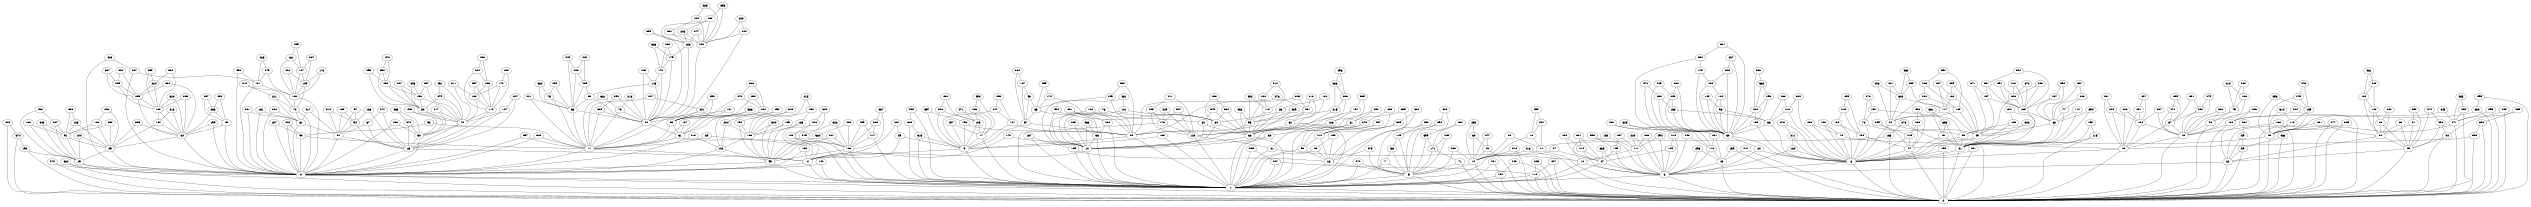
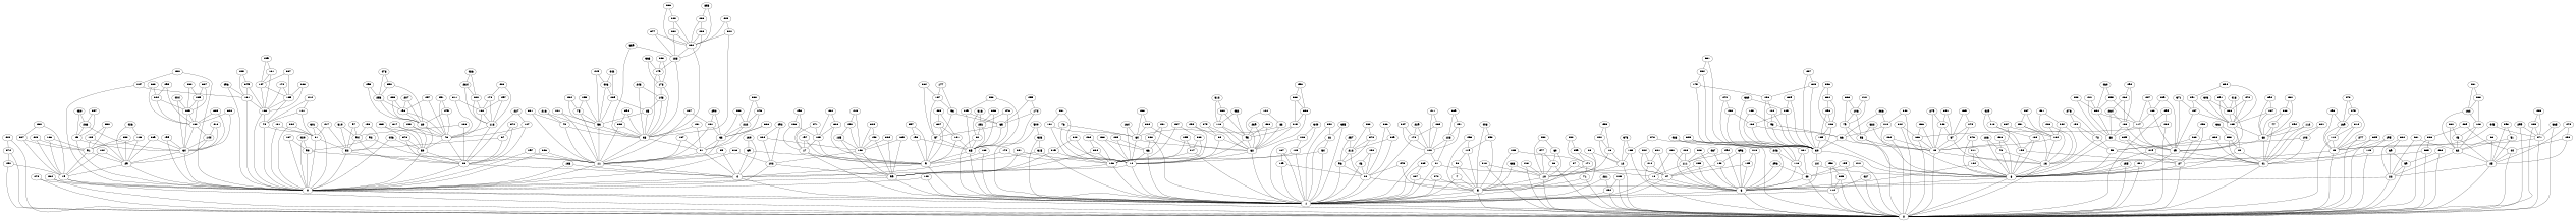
  strict graph {
    0
    1
    2
    4
    5
    6
    7
    8
    9
    10
    11
    12
    13
    14
    15
    16
    17
    18
    19
    20
    21
    22
    23
    24
    25
    26
    27
    28
    29
    30
    31
    32
    33
    34
    35
    36
    37
    38
    39
    40
    41
    42
    43
    44
    45
    46
    47
    48
    49
    50
    51
    52
    53
    54
    55
    56
    57
    58
    59
    60
    61
    62
    63
    64
    65
    66
    67
    68
    69
    70
    71
    72
    73
    74
    75
    76
    77
    78
    79
    80
    81
    82
    83
    84
    85
    87
    88
    89
    90
    91
    92
    93
    94
    95
    96
    97
    98
    99
    100
    101
    102
    103
    104
    105
    106
    107
    108
    109
    110
    111
    112
    113
    114
    115
    116
    117
    118
    119
    120
    121
    122
    123
    124
    125
    126
    127
    128
    129
    130
    131
    132
    133
    134
    135
    136
    137
    138
    139
    140
    141
    142
    143
    144
    145
    146
    147
    148
    149
    150
    151
    152
    153
    154
    155
    156
    157
    158
    159
    160
    161
    162
    163
    164
    165
    166
    167
    168
    169
    170
    171
    172
    173
    174
    175
    176
+   177
    178
    179
    180
    181
    182
    183
    184
    185
    186
    187
    188
    189
    190
    191
    192
    193
    194
    195
    196
    197
    198
    199
    200
    201
    202
    203
    204
    205
    206
    207
    208
    209
    210
    211
    212
    213
    214
    215
    216
    217
    218
    219
    220
    221
    222
    223
    224
    225
    226
    227
    228
    229
    230
    231
    232
    233
    234
    235
    236
    237
    238
    239
    240
    241
    242
    243
    244
    245
    246
    247
    248
    249
    250
    251
    252
    253
    254
    255
    256
    257
    258
    259
    260
    261
    262
    263
    264
    265
    266
    267
    268
    269
    270
    271
    272
    273
    274
    275
    276
    277
    278
    279
    280
    281
    282
    283
    284
    285
    286
    287
    288
    289
    290
    291
    292
    293
    294
    295
    296
    297
    298
    299
    300
    301
    302
    303
    304
    305
    306
    307
    308
    309
    310
    311
    312
    313
    314
    315
    316
    317
    318
    319
    320
    321
    322
    323
    324
    325
    326
    327
    328
    329
    330
    331
    332
    333
    334
    335
    336
    337
    338
    339
    340
    341
    342
    343
    344
    345
    346
    347
    348
    349
    350
    351
    352
    353
    354
    355
    356
    357
    358
    359
    360
    361
    362
    363
    364
    365
    366
    367
    368
    369
    370
    371
    372
+   373
    374
    375
    376
    377
    378
    379
    380
    381
    382
    383
    384
    385
    386
    387
    388
    389
    390
    391
    392
    393
    394
    395
    396
    397
    398
    399
    400
    401
    402
    403
    404
    405
    406
    407
    408
    409
    410
    411
    412
    413
    414
    415
    416
    417
    418
    419
    420
    421
    422
    423
    424
    425
    426
    427
    428
    429
    430
    431
    432
    433
    434
    435
    436
    437
    438
    439
    440
    441
    442
    443
    444
    445
    446
    447
    448
    449
    450
    451
    452
    453
    454
    455
    456
    457
    n457 [label=858]
    459
    460
    461
    462
    463
    464
    465
    466
    467
    468
    469
    470
    471
    472
    473
    474
    475
    476
    477
    478
    479
    480
    481
    482
    483
    484
    485
    486
    487
    488
    490
    491
    492
+   493
    494
    495
    496
    497
    498
    499
    500
    0 -- 1
    0 -- 2
    1 -- 2
    4 -- 0
    4 -- 1
    5 -- 1
    5 -- 2
    6 -- 1
    6 -- 2
    7 -- 1
    7 -- 5
    8 -- 2
    8 -- 6
    9 -- 1
    9 -- 4
    10 -- 2
    10 -- 5
    11 -- 0
    11 -- 4
    12 -- 2
    12 -- 10
    13 -- 2
    13 -- 8
    14 -- 1
    14 -- 4
    15 -- 2
    15 -- 13
    16 -- 10
    16 -- 12
    17 -- 1
    17 -- 9
    18 -- 1
    18 -- 6
    19 -- 0
    19 -- 2
    20 -- 10
    20 -- 12
    21 -- 1
    21 -- 18
    22 -- 2
    22 -- 6
    23 -- 0
    23 -- 4
    24 -- 6
    24 -- 8
    25 -- 2
    25 -- 22
    26 -- 2
    26 -- 10
    27 -- 2
    27 -- 8
    28 -- 1
    28 -- 5
    29 -- 0
    29 -- 19
    30 -- 8
    30 -- 24
    31 -- 4
    31 -- 11
    32 -- 22
    32 -- 25
    33 -- 11
    33 -- 31
    34 -- 0
    34 -- 29
    35 -- 1
    35 -- 9
    36 -- 1
    36 -- 14
    37 -- 13
    37 -- 15
    38 -- 11
    38 -- 31
    39 -- 4
    39 -- 9
    40 -- 2
    40 -- 6
    41 -- 2
    41 -- 8
    42 -- 8
    42 -- 41
    43 -- 2
    43 -- 27
    44 -- 2
    44 -- 25
    45 -- 0
    45 -- 34
    46 -- 1
    46 -- 28
    47 -- 1
    47 -- 6
    48 -- 25
    48 -- 32
    49 -- 8
    49 -- 41
    50 -- 0
    50 -- 23
    51 -- 25
    51 -- 32
    52 -- 0
    52 -- 23
    53 -- 11
    53 -- 38
    54 -- 1
    54 -- 14
    55 -- 8
    55 -- 41
    56 -- 5
    56 -- 7
    57 -- 9
    57 -- 35
    58 -- 2
    58 -- 15
    59 -- 2
    59 -- 22
    60 -- 10
    60 -- 26
    61 -- 0
    61 -- 52
    62 -- 1
    62 -- 14
    63 -- 25
    63 -- 32
    64 -- 14
    64 -- 62
    65 -- 35
    65 -- 57
    66 -- 8
    66 -- 30
    67 -- 23
    67 -- 52
    68 -- 41
    68 -- 49
    69 -- 22
    69 -- 59
    70 -- 11
    70 -- 38
    71 -- 2
    71 -- 5
    72 -- 8
    72 -- 55
    73 -- 23
    73 -- 50
    74 -- 0
    74 -- 61
    75 -- 11
    75 -- 53
    76 -- 14
    76 -- 64
    77 -- 41
    77 -- 68
    78 -- 8
    78 -- 13
    79 -- 15
    79 -- 58
    80 -- 50
    80 -- 73
    81 -- 1
    81 -- 54
    82 -- 1
    82 -- 35
    83 -- 62
    83 -- 64
    84 -- 14
    84 -- 62
    85 -- 38
    85 -- 53
    87 -- 1
    87 -- 47
    88 -- 8
    88 -- 49
    89 -- 4
    89 -- 11
    90 -- 0
    90 -- 11
    91 -- 19
    91 -- 29
    92 -- 11
    92 -- 90
    93 -- 57
    93 -- 65
    94 -- 23
    94 -- 52
    95 -- 14
    95 -- 62
    96 -- 1
    96 -- 28
    97 -- 52
    97 -- 94
    98 -- 30
    98 -- 66
    99 -- 0
    99 -- 1
    100 -- 0
    100 -- 74
    101 -- 14
    101 -- 64
    102 -- 0
    102 -- 99
    103 -- 41
    103 -- 55
    104 -- 19
    104 -- 29
    105 -- 9
    105 -- 17
    106 -- 58
    106 -- 79
    107 -- 57
    107 -- 93
    108 -- 99
    108 -- 102
    109 -- 74
    109 -- 100
    110 -- 2
    110 -- 43
    111 -- 6
    111 -- 18
    112 -- 41
    112 -- 68
    113 -- 23
    113 -- 73
    114 -- 1
    114 -- 2
    115 -- 2
    115 -- 41
    116 -- 6
    116 -- 40
    117 -- 49
    117 -- 88
    118 -- 62
    118 -- 95
    119 -- 5
    119 -- 56
    120 -- 1
    120 -- 21
    121 -- 61
    121 -- 74
    122 -- 62
    122 -- 83
    123 -- 32
    123 -- 48
    124 -- 30
    124 -- 98
    125 -- 29
    125 -- 91
    126 -- 1
    126 -- 99
    127 -- 23
    127 -- 73
    128 -- 21
    128 -- 120
    129 -- 6
    129 -- 47
    130 -- 4
    130 -- 39
    131 -- 0
    131 -- 61
    132 -- 73
    132 -- 113
    133 -- 0
    133 -- 4
    134 -- 13
    134 -- 15
    135 -- 49
    135 -- 68
    136 -- 2
    136 -- 15
    137 -- 0
    137 -- 90
    138 -- 23
    138 -- 94
    139 -- 99
    139 -- 108
    140 -- 1
    140 -- 126
    141 -- 9
    141 -- 35
    142 -- 0
    142 -- 1
    143 -- 6
    143 -- 47
    144 -- 29
    144 -- 34
    145 -- 30
    145 -- 98
    146 -- 29
    146 -- 91
    147 -- 100
    147 -- 109
    148 -- 38
    148 -- 85
    149 -- 1
    149 -- 28
    150 -- 28
    150 -- 46
    151 -- 31
    151 -- 38
    152 -- 18
    152 -- 111
    153 -- 52
    153 -- 94
    154 -- 8
    154 -- 27
    155 -- 2
    155 -- 8
    156 -- 30
    156 -- 124
    157 -- 49
    157 -- 135
    158 -- 55
    158 -- 72
    159 -- 2
    159 -- 40
    160 -- 49
    160 -- 117
    161 -- 100
    161 -- 147
    162 -- 32
    162 -- 123
    163 -- 1
    163 -- 9
    164 -- 14
    164 -- 64
    165 -- 2
    165 -- 12
    166 -- 19
    166 -- 91
    167 -- 1
    167 -- 149
    168 -- 30
    168 -- 66
    169 -- 43
    169 -- 110
    170 -- 4
    170 -- 14
    171 -- 5
    171 -- 71
    172 -- 100
    172 -- 109
    173 -- 38
    173 -- 148
    174 -- 35
    174 -- 65
    175 -- 30
    175 -- 156
    176 -- 1
    176 -- 120
+   177 -- 93
+   177 -- 107
    178 -- 113
    178 -- 132
    179 -- 38
    179 -- 173
    180 -- 8
    180 -- 154
    181 -- 0
    181 -- 100
    182 -- 34
    182 -- 144
    183 -- 49
    183 -- 88
    184 -- 6
    184 -- 8
    185 -- 99
    185 -- 108
    186 -- 8
    186 -- 78
    187 -- 11
    187 -- 31
    188 -- 38
    188 -- 179
    189 -- 8
    189 -- 30
    190 -- 108
    190 -- 185
    191 -- 120
    191 -- 128
    192 -- 2
    192 -- 19
    193 -- 9
    193 -- 35
    194 -- 1
    194 -- 2
    195 -- 41
    195 -- 115
    196 -- 73
    196 -- 80
    197 -- 9
    197 -- 17
    198 -- 99
    198 -- 108
    199 -- 0
    199 -- 34
    200 -- 113
    200 -- 132
    201 -- 11
    201 -- 33
    202 -- 38
-   233 -- 188
+   202 -- 188
    203 -- 173
    203 -- 179
    204 -- 102
    204 -- 108
    205 -- 14
    205 -- 36
    206 -- 17
    206 -- 105
    207 -- 80
    207 -- 196
    208 -- 188
    208 -- 202
    209 -- 34
    209 -- 182
    210 -- 8
    210 -- 66
    211 -- 8
    211 -- 184
    212 -- 28
    212 -- 96
    213 -- 154
    213 -- 180
    214 -- 6
    214 -- 47
    215 -- 62
    215 -- 95
    216 -- 38
    216 -- 70
    217 -- 1
    217 -- 126
    218 -- 6
    218 -- 129
    219 -- 8
    219 -- 27
    220 -- 6
    220 -- 111
    221 -- 11
    221 -- 53
    222 -- 31
    222 -- 33
    223 -- 6
    223 -- 111
    224 -- 182
    224 -- 209
    225 -- 5
    225 -- 171
    226 -- 30
    226 -- 189
    227 -- 23
    227 -- 127
    228 -- 1
    228 -- 140
    229 -- 120
    229 -- 176
    230 -- 2
    230 -- 136
    231 -- 22
    231 -- 32
    232 -- 188
    232 -- 202
    233 -- 202
    233 -- 208
    234 -- 113
    234 -- 200
    235 -- 6
    235 -- 47
    236 -- 66
    236 -- 210
    237 -- 68
    237 -- 135
    238 -- 49
    238 -- 135
    239 -- 62
    239 -- 95
    240 -- 2
    240 -- 194
    241 -- 99
    241 -- 126
    242 -- 202
    242 -- 232
    243 -- 38
    243 -- 148
    244 -- 13
    244 -- 134
    245 -- 30
    245 -- 168
    246 -- 6
    246 -- 116
    247 -- 0
    247 -- 181
    248 -- 15
    248 -- 37
    249 -- 35
    249 -- 65
    250 -- 33
    250 -- 222
    251 -- 35
    251 -- 82
    252 -- 10
    252 -- 60
    253 -- 80
    253 -- 196
    254 -- 30
    254 -- 175
    255 -- 53
    255 -- 75
    256 -- 25
    256 -- 44
    257 -- 96
    257 -- 212
    258 -- 35
    258 -- 249
    259 -- 126
    259 -- 217
    260 -- 27
    260 -- 219
    261 -- 40
    261 -- 116
    262 -- 2
    262 -- 15
    263 -- 34
    263 -- 45
    264 -- 88
    264 -- 183
    265 -- 120
    265 -- 176
    266 -- 183
    266 -- 264
    267 -- 1
    267 -- 114
    268 -- 100
    268 -- 109
    269 -- 53
    269 -- 85
    270 -- 0
    270 -- 2
    271 -- 2
    271 -- 43
    272 -- 1
    272 -- 5
    273 -- 33
    273 -- 222
    274 -- 15
    274 -- 37
    275 -- 43
    275 -- 169
    276 -- 72
    276 -- 158
    277 -- 2
    277 -- 43
    278 -- 2
    278 -- 165
    279 -- 15
    279 -- 248
    280 -- 95
    280 -- 118
    281 -- 1
    281 -- 194
    282 -- 32
    282 -- 48
    283 -- 123
    283 -- 162
    284 -- 0
    284 -- 61
    285 -- 2
    285 -- 271
    286 -- 202
    286 -- 242
    287 -- 11
    287 -- 201
    288 -- 1
    288 -- 36
    289 -- 182
    289 -- 209
    290 -- 33
    290 -- 201
    291 -- 135
    291 -- 157
    292 -- 183
    292 -- 266
    293 -- 43
    293 -- 169
    294 -- 41
    294 -- 68
    295 -- 182
    295 -- 224
    296 -- 6
    296 -- 40
    297 -- 0
    297 -- 11
    298 -- 189
    298 -- 226
    299 -- 2
    299 -- 271
    300 -- 11
    300 -- 38
    301 -- 0
    301 -- 61
    302 -- 88
    302 -- 117
    303 -- 135
    303 -- 238
    304 -- 99
    304 -- 108
    305 -- 34
    305 -- 182
    306 -- 62
    306 -- 215
    307 -- 19
    307 -- 91
    308 -- 41
    308 -- 55
    309 -- 28
    309 -- 212
    310 -- 52
    310 -- 94
    311 -- 73
    311 -- 132
    312 -- 118
    312 -- 280
    313 -- 0
    313 -- 102
    314 -- 43
    314 -- 110
    315 -- 1
    315 -- 9
    316 -- 82
    316 -- 251
    317 -- 50
    317 -- 73
    318 -- 2
    318 -- 10
    319 -- 99
    319 -- 126
    320 -- 34
    320 -- 182
    321 -- 47
    321 -- 214
    322 -- 38
    322 -- 202
    323 -- 1
    323 -- 315
    324 -- 2
    324 -- 136
    325 -- 116
    325 -- 261
    326 -- 9
    326 -- 105
    327 -- 9
    327 -- 141
    328 -- 126
    328 -- 319
    329 -- 2
    329 -- 43
    330 -- 182
    330 -- 224
    331 -- 30
    331 -- 254
    332 -- 226
    332 -- 298
    333 -- 5
    333 -- 10
    334 -- 62
    334 -- 64
    335 -- 2
    335 -- 13
    336 -- 2
    336 -- 335
    337 -- 109
    337 -- 147
    338 -- 222
    338 -- 273
    339 -- 128
    339 -- 191
    340 -- 140
    340 -- 228
    341 -- 41
    341 -- 103
    342 -- 8
    342 -- 210
    343 -- 35
    343 -- 251
    344 -- 108
    344 -- 198
    345 -- 2
    345 -- 114
    346 -- 0
    346 -- 11
    347 -- 120
    347 -- 176
    348 -- 30
    348 -- 156
    349 -- 27
    349 -- 219
    350 -- 91
    350 -- 125
    351 -- 37
    351 -- 248
    352 -- 1
    352 -- 81
    353 -- 41
    353 -- 42
    354 -- 135
    354 -- 291
    355 -- 1
    355 -- 81
    356 -- 226
    356 -- 332
    357 -- 45
    357 -- 263
    358 -- 29
    358 -- 91
    359 -- 38
    359 -- 188
    360 -- 30
    360 -- 245
    361 -- 42
    361 -- 353
    362 -- 22
    362 -- 69
    363 -- 79
    363 -- 106
    364 -- 57
    364 -- 107
    365 -- 2
    365 -- 271
    366 -- 31
    366 -- 33
    367 -- 209
    367 -- 289
    368 -- 173
    368 -- 179
    369 -- 29
    369 -- 34
    370 -- 96
    370 -- 212
    371 -- 49
    371 -- 157
    372 -- 23
    372 -- 67
+   373 -- 12
+   373 -- 165
    374 -- 2
    374 -- 192
    375 -- 62
    375 -- 84
    376 -- 8
    376 -- 211
    377 -- 188
    377 -- 202
    378 -- 23
    378 -- 50
    379 -- 100
    379 -- 181
    380 -- 126
    380 -- 217
    381 -- 11
    381 -- 70
    382 -- 15
    382 -- 58
    383 -- 215
    383 -- 306
    384 -- 99
    384 -- 126
    385 -- 1
    385 -- 267
    386 -- 28
    386 -- 309
    387 -- 15
    387 -- 134
    388 -- 68
    388 -- 77
    389 -- 30
    389 -- 245
    390 -- 80
    390 -- 253
    391 -- 135
    391 -- 238
    392 -- 68
    392 -- 237
    393 -- 25
    393 -- 51
    394 -- 38
    394 -- 300
    395 -- 117
    395 -- 302
    396 -- 6
    396 -- 143
    397 -- 9
    397 -- 193
    398 -- 5
    398 -- 119
    399 -- 5
    399 -- 171
    400 -- 0
    400 -- 247
    401 -- 36
    401 -- 288
    402 -- 171
    402 -- 399
    403 -- 88
    403 -- 302
    404 -- 34
    404 -- 209
    405 -- 80
    405 -- 196
    406 -- 53
    406 -- 269
    407 -- 30
    407 -- 348
    408 -- 5
    408 -- 398
    409 -- 49
    409 -- 160
    410 -- 79
    410 -- 106
    411 -- 120
    411 -- 265
    412 -- 2
    412 -- 40
    413 -- 2
    413 -- 10
    414 -- 74
    414 -- 121
    415 -- 108
    415 -- 190
    416 -- 34
    416 -- 144
    417 -- 52
    417 -- 61
    418 -- 135
    418 -- 238
    419 -- 53
    419 -- 406
    420 -- 0
    420 -- 90
    421 -- 2
    421 -- 8
    422 -- 12
    422 -- 16
    423 -- 113
    423 -- 178
    424 -- 47
    424 -- 214
    425 -- 181
    425 -- 379
    426 -- 29
    426 -- 146
    427 -- 2
    427 -- 114
    428 -- 13
    428 -- 134
    429 -- 154
    429 -- 213
    430 -- 30
    430 -- 168
    431 -- 13
    431 -- 244
    432 -- 68
    432 -- 388
    433 -- 64
    433 -- 334
    434 -- 53
    434 -- 75
    435 -- 141
    435 -- 327
    436 -- 8
    436 -- 78
    437 -- 126
    437 -- 380
    438 -- 62
    438 -- 95
    439 -- 37
    439 -- 274
    440 -- 202
    440 -- 322
    441 -- 88
    441 -- 302
    442 -- 269
    442 -- 406
    443 -- 50
    443 -- 73
    444 -- 2
    444 -- 374
    445 -- 43
    445 -- 271
    446 -- 0
    446 -- 50
    447 -- 117
    447 -- 160
    448 -- 19
    448 -- 91
    449 -- 147
    449 -- 161
    450 -- 45
    450 -- 263
    451 -- 13
    451 -- 134
    452 -- 95
    452 -- 118
    453 -- 5
    453 -- 119
    454 -- 14
    454 -- 84
    455 -- 16
    455 -- 422
    456 -- 27
    456 -- 260
    457 -- 73
    457 -- 196
    n457 -- 202
    n457 -- 233
    459 -- 65
    459 -- 174
    460 -- 302
    460 -- 395
    461 -- 162
    461 -- 283
    462 -- 105
    462 -- 326
    463 -- 14
    463 -- 36
    464 -- 126
    464 -- 384
    465 -- 50
    465 -- 378
    466 -- 15
    466 -- 136
    467 -- 111
    467 -- 143
    468 -- 2
    468 -- 59
    469 -- 44
    469 -- 336
    470 -- 135
    470 -- 238
    471 -- 17
    471 -- 105
    472 -- 30
    472 -- 430
    473 -- 169
    473 -- 275
    474 -- 25
    474 -- 256
    475 -- 5
    475 -- 28
    476 -- 35
    476 -- 251
    477 -- 10
    477 -- 26
    478 -- 253
    478 -- 390
    479 -- 73
    479 -- 80
    480 -- 19
    480 -- 307
    481 -- 14
    481 -- 101
    482 -- 209
    482 -- 289
    483 -- 212
    483 -- 370
    484 -- 0
    484 -- 2
    485 -- 271
    485 -- 285
    486 -- 200
    486 -- 234
    487 -- 134
    487 -- 451
    488 -- 116
    488 -- 246
    490 -- 17
    490 -- 206
    491 -- 73
    491 -- 479
    492 -- 102
    492 -- 204
+   493 -- 114
+   493 -- 345
    494 -- 6
    494 -- 111
    495 -- 80
    495 -- 253
    496 -- 0
    496 -- 181
    497 -- 113
    497 -- 132
    498 -- 306
    498 -- 383
    499 -- 2
    499 -- 230
    500 -- 1
    500 -- 323
  }
